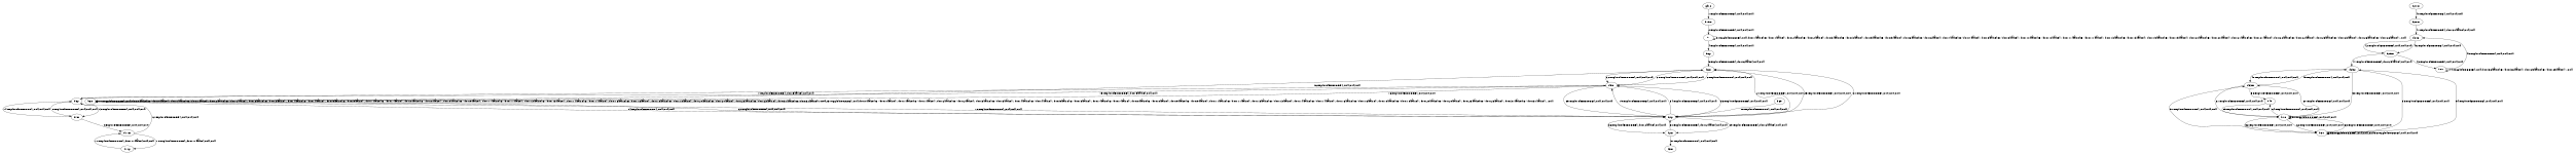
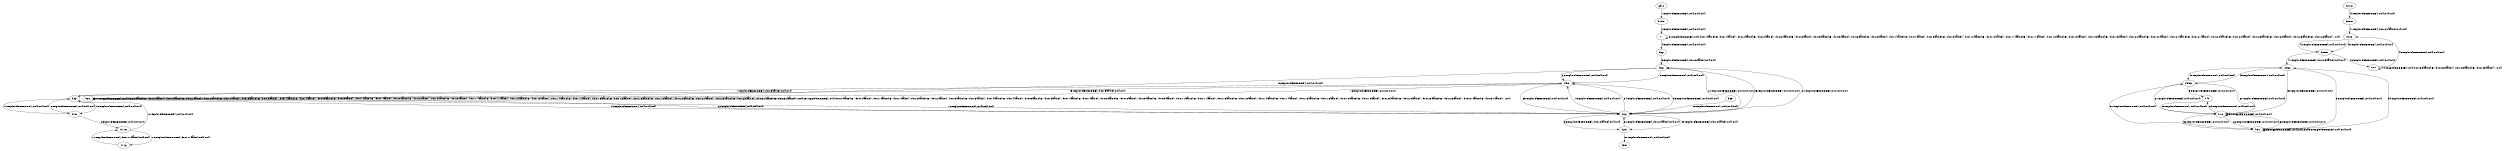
  digraph {
    gf12
    d15m
    b1
    d6p
    d6m
    d5m
    b68
    d2p
    d5p
    d2m
    d7m
    d11m
    d11p
    b69
    d3m
    d21m
    d20m
    d20p
    d25m
    b99
    d25p
    n22 [label=d33m]
    n23 [label=b18]
    b50
    b49
    gf12 -> d15m [label="1-explore[EXPLORE];/null/null/null"]
    d15m -> b1 [label="2-explore[EXPLORE];/null/null/null"]
    b1 -> b1 [label="3-toggle[TOGGLE];/null/door1[false]:=!(door1[false]); door2[false]:=!(door2[false]); door3[false]:=!(door3[false]); door5[false]:=!(door5[false]); door6[false]:=!(door6[false]); door7[false]:=!(door7[false]); door8[false]:=!(door8[false]); door10[false]:=!(door10[false]); door11[false]:=!(door11[false]); door13[false]:=!(door13[false]); door15[false]:=!(door15[false]); door20[false]:=!(door20[false]); door21[false]:=!(door21[false]); door22[false]:=!(door22[false]); door23[false]:=!(door23[false]); door26[false]:=!(door26[false]); /null"]
    b1 -> d6p [label="4-explore[EXPLORE];/null/null/null"]
    d6p -> d6m [label="5-explore[EXPLORE];/door6[false]/null/null"]
    d6m -> d5m [label="6-explore[EXPLORE];/null/null/null"]
    d6m -> d5m [label="32-explore[EXPLORE];/null/null/null"]
    d6m -> b68 [label="26-explore[EXPLORE];/null/null/null"]
    d6m -> d2p [label="21-explore[EXPLORE];/null/null/null"]
-   d5m -> d6m [label="20-explore[EXPLORE];/null/null/null"]
    d5m -> b68 [label="16-explore[EXPLORE];/null/null/null"]
    d5m -> d2p [label="33-explore[EXPLORE];/null/null/null"]
    d5m -> d2p [label="35-explore[EXPLORE];/null/null/null"]
    d5m -> d5p [label="7-explore[EXPLORE];/door5[false]/null/null"]
    b68 -> b68 [label="17-toggle[TOGGLE];/null/door0[false]:=!(door0[false]); door1[false]:=!(door1[false]); door2[false]:=!(door2[false]); door3[false]:=!(door3[false]); door4[false]:=!(door4[false]); door5[false]:=!(door5[false]); door7[false]:=!(door7[false]); door8[false]:=!(door8[false]); door9[false]:=!(door9[false]); door11[false]:=!(door11[false]); door13[false]:=!(door13[false]); door14[false]:=!(door14[false]); door16[false]:=!(door16[false]); door18[false]:=!(door18[false]); door20[false]:=!(door20[false]); door23[false]:=!(door23[false]); door31[false]:=!(door31[false]); /null"]
    b68 -> b68 [label="23-toggle[TOGGLE];/null/door0[false]:=!(door0[false]); door1[false]:=!(door1[false]); door2[false]:=!(door2[false]); door3[false]:=!(door3[false]); door4[false]:=!(door4[false]); door5[false]:=!(door5[false]); door7[false]:=!(door7[false]); door8[false]:=!(door8[false]); door9[false]:=!(door9[false]); door11[false]:=!(door11[false]); door13[false]:=!(door13[false]); door14[false]:=!(door14[false]); door16[false]:=!(door16[false]); door18[false]:=!(door18[false]); door20[false]:=!(door20[false]); door23[false]:=!(door23[false]); door31[false]:=!(door31[false]); /null"]
    b68 -> d2p [label="18-explore[EXPLORE];/null/null/null"]
    b68 -> d2p [label="24-explore[EXPLORE];/null/null/null"]
    d2p -> d6m [label="25-explore[EXPLORE];/null/null/null"]
    d2p -> d6m [label="31-explore[EXPLORE];/null/null/null"]
    d2p -> d5m [label="19-explore[EXPLORE];/null/null/null"]
    d2p -> d5m [label="34-explore[EXPLORE];/null/null/null"]
    d2p -> b68 [label="22-explore[EXPLORE];/null/null/null"]
    d2p -> d2m [label="29-explore[EXPLORE];/door2[false]/null/null"]
    d2p -> d2m [label="36-explore[EXPLORE];/door2[false]/null/null"]
    d5p -> d5m [label="15-explore[EXPLORE];/door5[false]/null/null"]
    d5p -> d7m [label="8-explore[EXPLORE];/null/null/null"]
    d5p -> d7m [label="13-explore[EXPLORE];/null/null/null"]
    d2m -> d2p [label="30-explore[EXPLORE];/door2[false]/null/null"]
    d2m -> d3m [label="37-explore[EXPLORE];/null/null/null"]
    d7m -> d5p [label="14-explore[EXPLORE];/null/null/null"]
    d7m -> d11m [label="9-explore[EXPLORE];/null/null/null"]
    d11m -> d5p [label="12-explore[EXPLORE];/null/null/null"]
    d11m -> d11p [label="10-explore[EXPLORE];/door11[false]/null/null"]
    d11p -> d11m [label="11-explore[EXPLORE];/door11[false]/null/null"]
    b69 -> d2p [label="28-explore[EXPLORE];/null/null/null"]
    d21m -> d20m [label="40-explore[EXPLORE];/null/null/null"]
    d20m -> d20p [label="41-explore[EXPLORE];/door20[false]/null/null"]
    d20p -> d25m [label="42-explore[EXPLORE];/null/null/null"]
    d20p -> d25m [label="46-explore[EXPLORE];/null/null/null"]
    d25m -> b99 [label="43-explore[EXPLORE];/null/null/null"]
    d25m -> d25p [label="47-explore[EXPLORE];/door25[false]/null/null"]
    b99 -> d20p [label="45-explore[EXPLORE];/null/null/null"]
    b99 -> b99 [label="44-toggle[TOGGLE];/null/door36[false]:=!(door36[false]); door25[false]:=!(door25[false]); /null"]
    d25p -> n22 [label="48-explore[EXPLORE];/null/null/null"]
    d25p -> n23 [label="50-explore[EXPLORE];/null/null/null"]
    d25p -> b50 [label="55-explore[EXPLORE];/null/null/null"]
    n22 -> d25p [label="49-explore[EXPLORE];/null/null/null"]
    n22 -> n23 [label="61-explore[EXPLORE];/null/null/null"]
    n22 -> b49 [label="58-explore[EXPLORE];/null/null/null"]
    n23 -> n22 [label="60-explore[EXPLORE];/null/null/null"]
    n23 -> n23 [label="51-toggle[TOGGLE];/null/null/null"]
    n23 -> b50 [label="52-explore[EXPLORE];/null/null/null"]
    n23 -> b50 [label="62-explore[EXPLORE];/null/null/null"]
    n23 -> b49 [label="64-explore[EXPLORE];/null/null/null"]
    b50 -> d25p [label="54-explore[EXPLORE];/null/null/null"]
    b50 -> n22 [label="57-explore[EXPLORE];/null/null/null"]
    b50 -> n23 [label="63-explore[EXPLORE];/null/null/null"]
    b50 -> b50 [label="53-toggle[TOGGLE];/null/null/null"]
    b50 -> b50 [label="56-toggle[TOGGLE];/null/null/null"]
    b49 -> n23 [label="59-explore[EXPLORE];/null/null/null"]
  }
